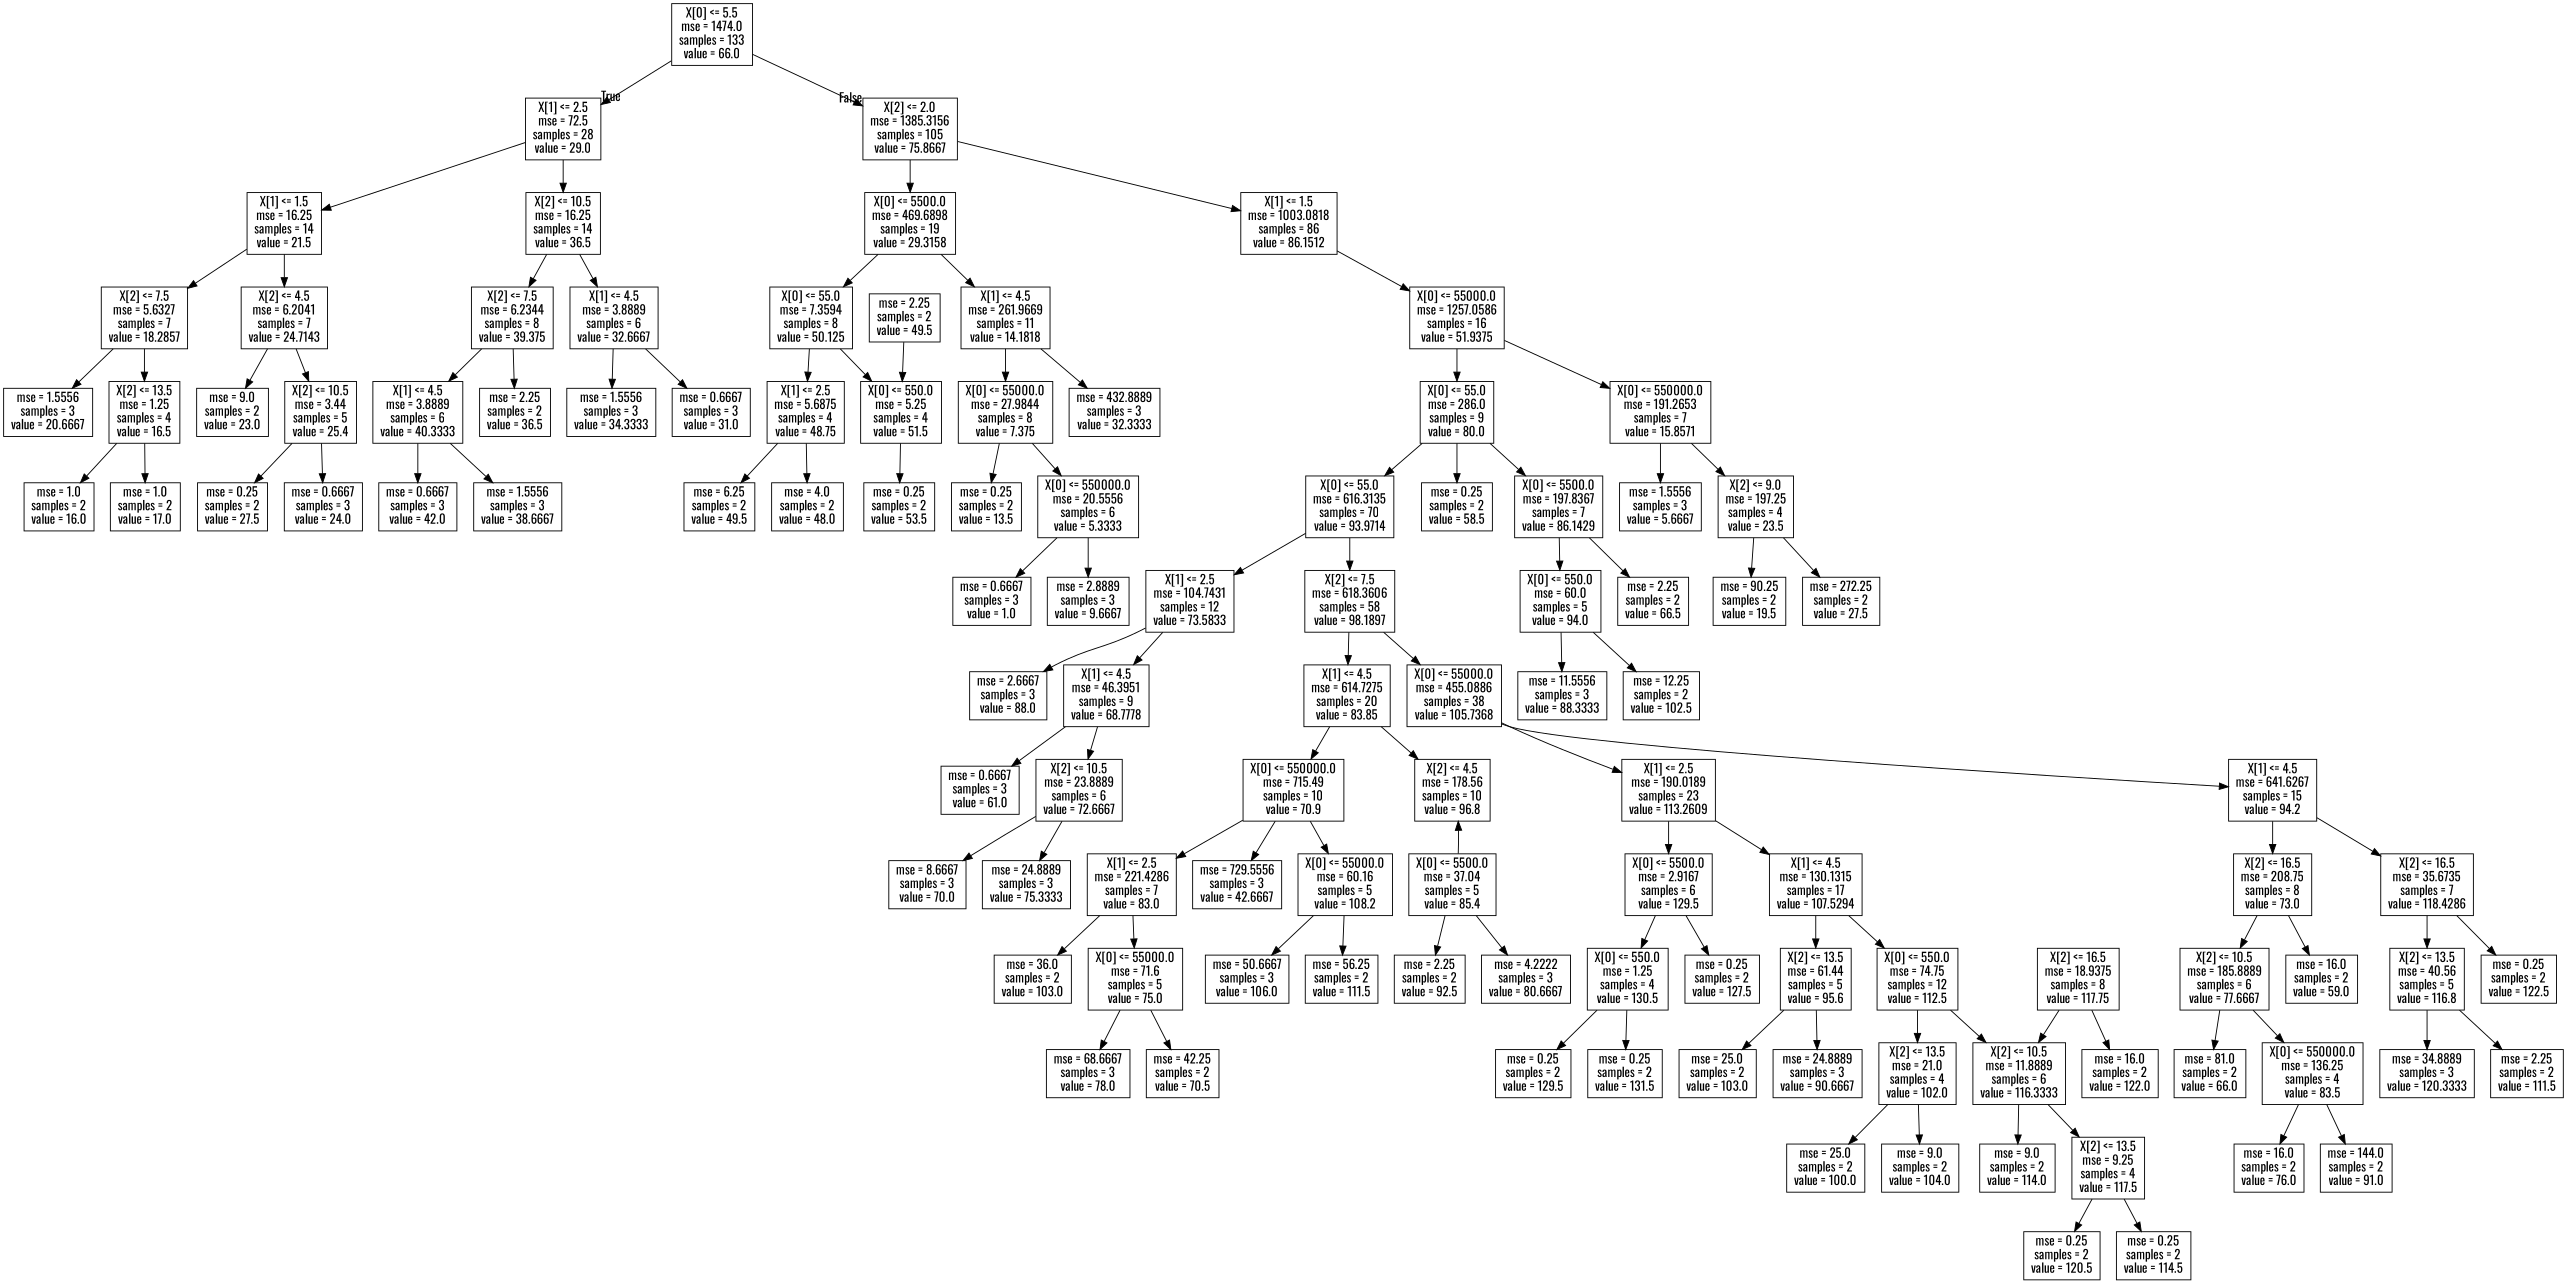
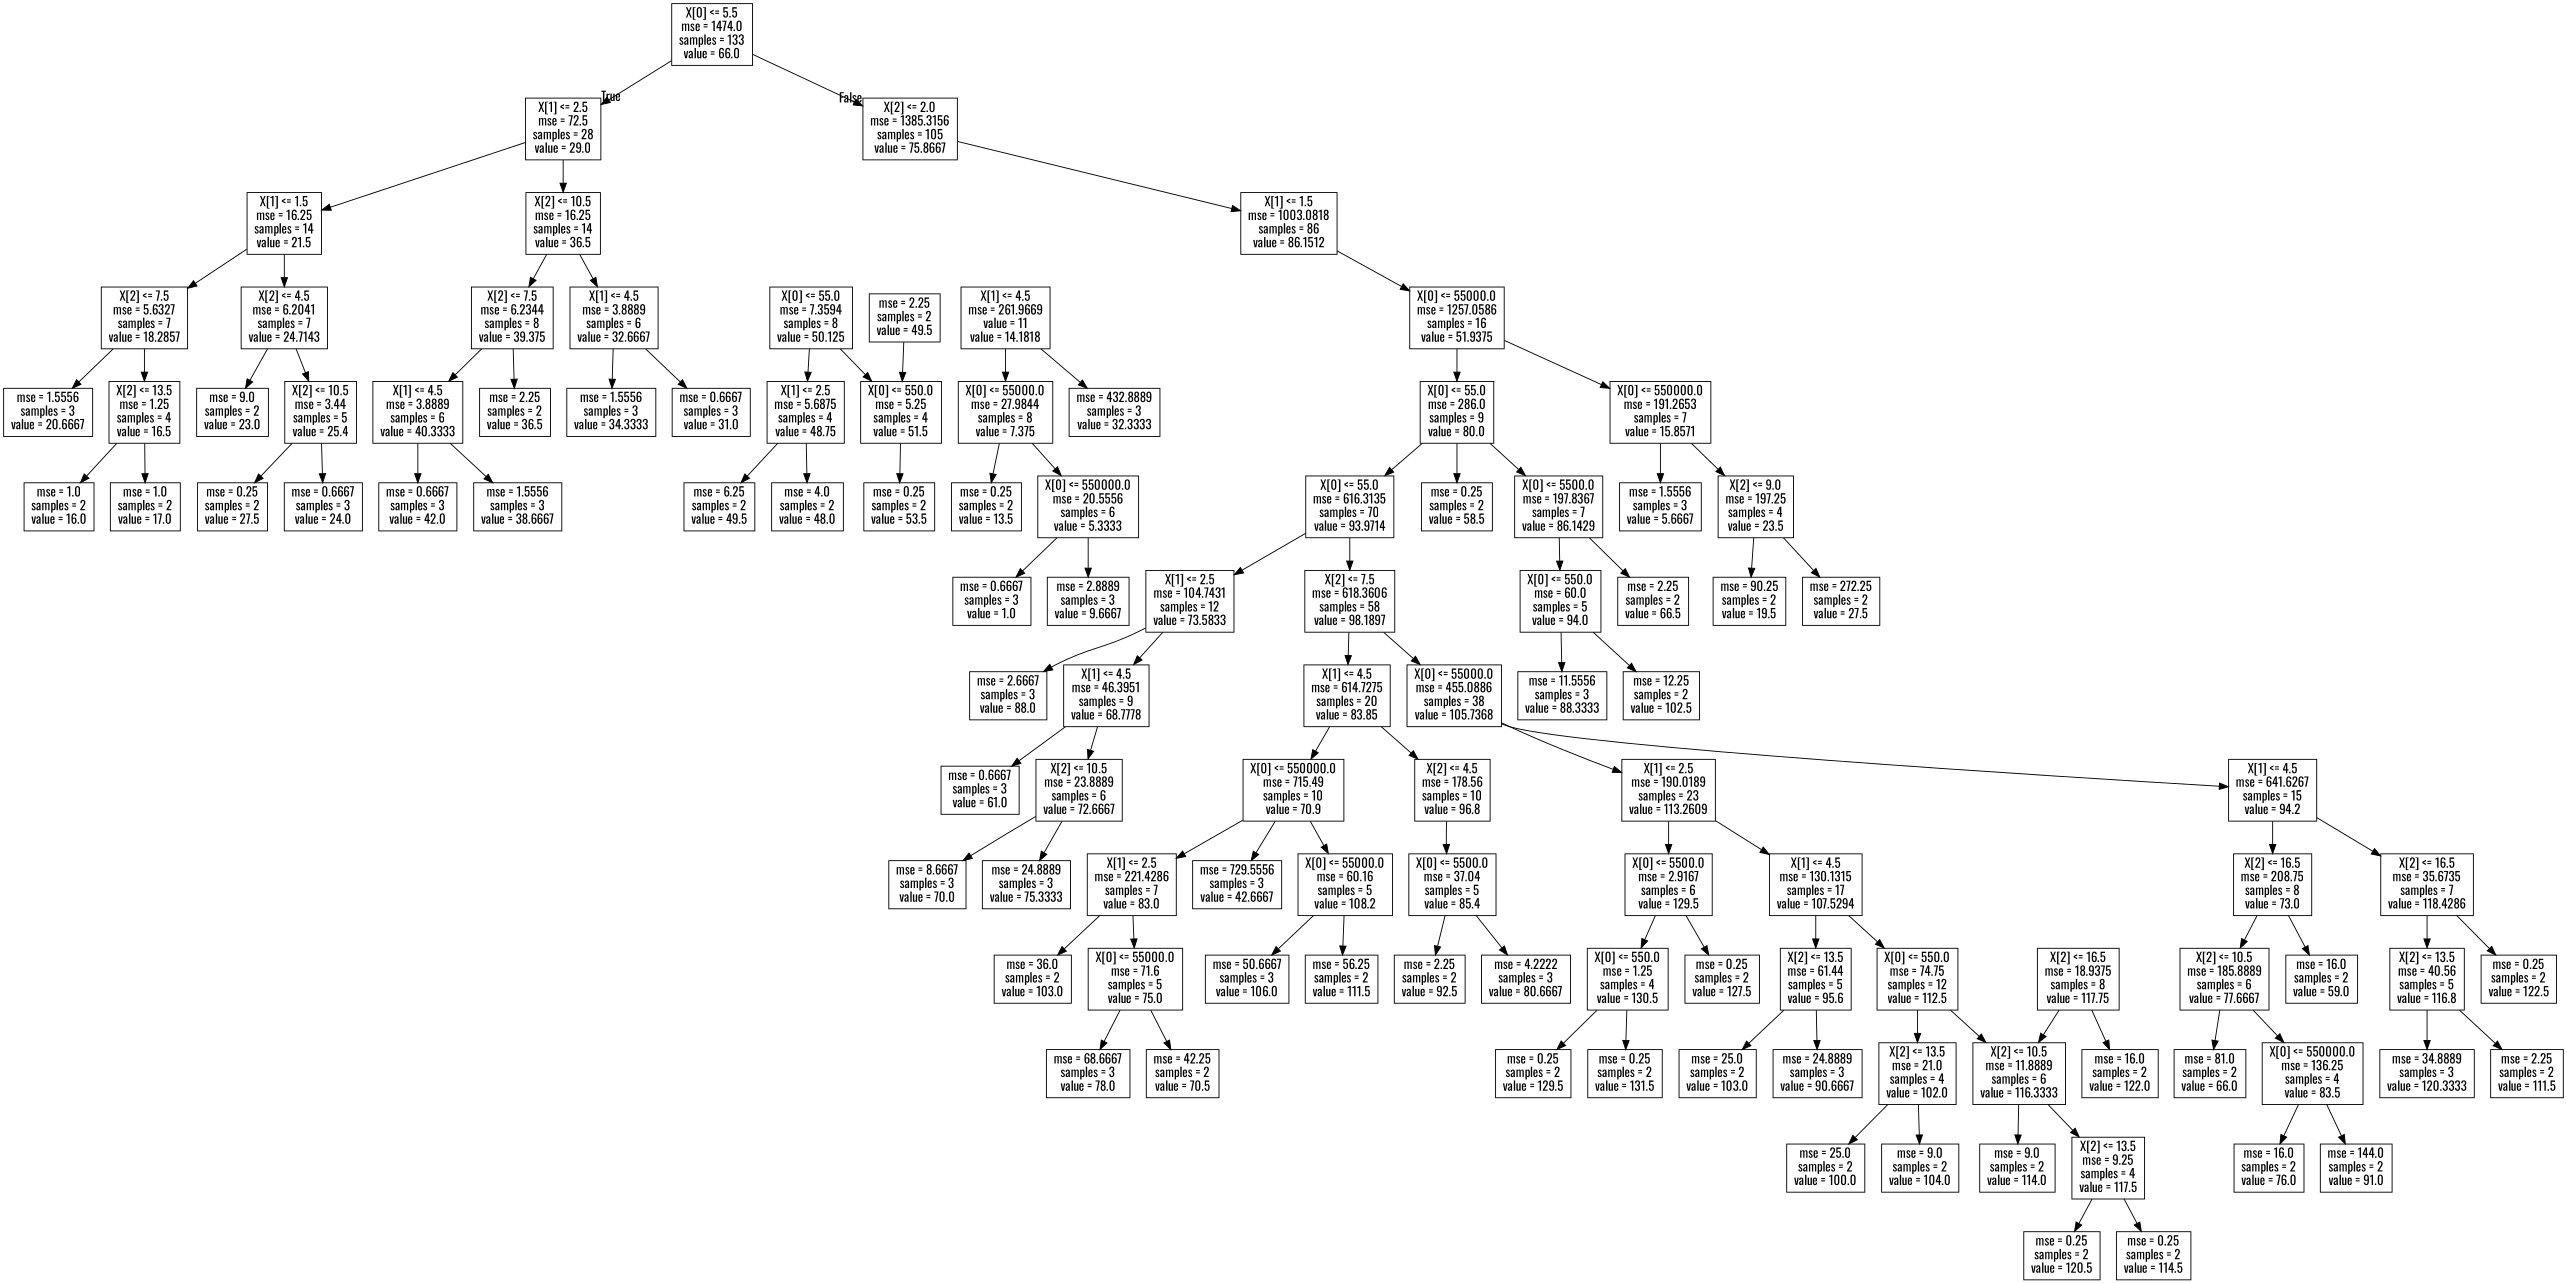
  digraph {
    fontname=Oswald
    node [fontname=Oswald shape=box]
    edge [fontname=Oswald]
    n1 [label="X[0] <= 5.5\nmse = 1474.0\nsamples = 133\nvalue = 66.0"]
    n2 [label="X[1] <= 2.5\nmse = 72.5\nsamples = 28\nvalue = 29.0"]
    n3 [label="X[2] <= 2.0\nmse = 1385.3156\nsamples = 105\nvalue = 75.8667"]
    n4 [label="X[1] <= 1.5\nmse = 16.25\nsamples = 14\nvalue = 21.5"]
    n5 [label="X[2] <= 10.5\nmse = 16.25\nsamples = 14\nvalue = 36.5"]
-   n6 [label="X[0] <= 5500.0\nmse = 469.6898\nsamples = 19\nvalue = 29.3158"]
    n7 [label="X[1] <= 1.5\nmse = 1003.0818\nsamples = 86\nvalue = 86.1512"]
    n8 [label="X[2] <= 7.5\nmse = 5.6327\nsamples = 7\nvalue = 18.2857"]
    n9 [label="X[2] <= 4.5\nmse = 6.2041\nsamples = 7\nvalue = 24.7143"]
    n10 [label="X[2] <= 7.5\nmse = 6.2344\nsamples = 8\nvalue = 39.375"]
    n11 [label="X[1] <= 4.5\nmse = 3.8889\nsamples = 6\nvalue = 32.6667"]
    n12 [label="mse = 1.5556\nsamples = 3\nvalue = 20.6667"]
    n13 [label="X[2] <= 13.5\nmse = 1.25\nsamples = 4\nvalue = 16.5"]
    n14 [label="mse = 9.0\nsamples = 2\nvalue = 23.0"]
    n15 [label="X[2] <= 10.5\nmse = 3.44\nsamples = 5\nvalue = 25.4"]
    n16 [label="mse = 1.0\nsamples = 2\nvalue = 16.0"]
    n17 [label="mse = 1.0\nsamples = 2\nvalue = 17.0"]
    n18 [label="mse = 0.25\nsamples = 2\nvalue = 27.5"]
    n19 [label="mse = 0.6667\nsamples = 3\nvalue = 24.0"]
    n20 [label="X[1] <= 4.5\nmse = 3.8889\nsamples = 6\nvalue = 40.3333"]
    n21 [label="mse = 2.25\nsamples = 2\nvalue = 36.5"]
    n22 [label="mse = 1.5556\nsamples = 3\nvalue = 34.3333"]
    n23 [label="mse = 0.6667\nsamples = 3\nvalue = 31.0"]
    n24 [label="mse = 0.6667\nsamples = 3\nvalue = 42.0"]
    n25 [label="mse = 1.5556\nsamples = 3\nvalue = 38.6667"]
    n26 [label="X[0] <= 55.0\nmse = 7.3594\nsamples = 8\nvalue = 50.125"]
-   n27 [label="X[1] <= 4.5\nmse = 261.9669\nsamples = 11\nvalue = 14.1818"]
+   n27 [label="X[1] <= 4.5\nmse = 261.9669\nvalue = 11\nvalue = 14.1818"]
    n28 [label="X[0] <= 55000.0\nmse = 1257.0586\nsamples = 16\nvalue = 51.9375"]
    n29 [label="X[1] <= 2.5\nmse = 5.6875\nsamples = 4\nvalue = 48.75"]
    n30 [label="X[0] <= 550.0\nmse = 5.25\nsamples = 4\nvalue = 51.5"]
    n31 [label="X[0] <= 55000.0\nmse = 27.9844\nsamples = 8\nvalue = 7.375"]
    n32 [label="mse = 432.8889\nsamples = 3\nvalue = 32.3333"]
    n33 [label="mse = 6.25\nsamples = 2\nvalue = 49.5"]
    n34 [label="mse = 4.0\nsamples = 2\nvalue = 48.0"]
    n35 [label="mse = 0.25\nsamples = 2\nvalue = 53.5"]
    n36 [label="mse = 2.25\nsamples = 2\nvalue = 49.5"]
    n37 [label="mse = 0.25\nsamples = 2\nvalue = 13.5"]
    n38 [label="X[0] <= 550000.0\nmse = 20.5556\nsamples = 6\nvalue = 5.3333"]
    n39 [label="mse = 0.6667\nsamples = 3\nvalue = 1.0"]
    n40 [label="mse = 2.8889\nsamples = 3\nvalue = 9.6667"]
    n41 [label="X[0] <= 55.0\nmse = 286.0\nsamples = 9\nvalue = 80.0"]
    n42 [label="X[0] <= 550000.0\nmse = 191.2653\nsamples = 7\nvalue = 15.8571"]
    n43 [label="X[0] <= 55.0\nmse = 616.3135\nsamples = 70\nvalue = 93.9714"]
    n44 [label="X[1] <= 2.5\nmse = 104.7431\nsamples = 12\nvalue = 73.5833"]
    n45 [label="X[2] <= 7.5\nmse = 618.3606\nsamples = 58\nvalue = 98.1897"]
    n46 [label="mse = 0.25\nsamples = 2\nvalue = 58.5"]
    n47 [label="X[0] <= 5500.0\nmse = 197.8367\nsamples = 7\nvalue = 86.1429"]
    n48 [label="mse = 1.5556\nsamples = 3\nvalue = 5.6667"]
    n49 [label="X[2] <= 9.0\nmse = 197.25\nsamples = 4\nvalue = 23.5"]
    n50 [label="X[0] <= 550.0\nmse = 60.0\nsamples = 5\nvalue = 94.0"]
    n51 [label="mse = 2.25\nsamples = 2\nvalue = 66.5"]
    n52 [label="mse = 11.5556\nsamples = 3\nvalue = 88.3333"]
    n53 [label="mse = 12.25\nsamples = 2\nvalue = 102.5"]
    n54 [label="mse = 90.25\nsamples = 2\nvalue = 19.5"]
    n55 [label="mse = 272.25\nsamples = 2\nvalue = 27.5"]
    n56 [label="mse = 2.6667\nsamples = 3\nvalue = 88.0"]
    n57 [label="X[1] <= 4.5\nmse = 46.3951\nsamples = 9\nvalue = 68.7778"]
    n58 [label="X[1] <= 4.5\nmse = 614.7275\nsamples = 20\nvalue = 83.85"]
    n59 [label="X[0] <= 55000.0\nmse = 455.0886\nsamples = 38\nvalue = 105.7368"]
    n60 [label="mse = 0.6667\nsamples = 3\nvalue = 61.0"]
    n61 [label="X[2] <= 10.5\nmse = 23.8889\nsamples = 6\nvalue = 72.6667"]
    n62 [label="mse = 8.6667\nsamples = 3\nvalue = 70.0"]
    n63 [label="mse = 24.8889\nsamples = 3\nvalue = 75.3333"]
    n64 [label="X[0] <= 550000.0\nmse = 715.49\nsamples = 10\nvalue = 70.9"]
    n65 [label="X[2] <= 4.5\nmse = 178.56\nsamples = 10\nvalue = 96.8"]
    n66 [label="X[1] <= 2.5\nmse = 190.0189\nsamples = 23\nvalue = 113.2609"]
    n67 [label="X[1] <= 4.5\nmse = 641.6267\nsamples = 15\nvalue = 94.2"]
    n68 [label="X[1] <= 2.5\nmse = 221.4286\nsamples = 7\nvalue = 83.0"]
    n69 [label="mse = 729.5556\nsamples = 3\nvalue = 42.6667"]
    n70 [label="X[0] <= 55000.0\nmse = 60.16\nsamples = 5\nvalue = 108.2"]
    n71 [label="X[0] <= 5500.0\nmse = 37.04\nsamples = 5\nvalue = 85.4"]
    n72 [label="mse = 36.0\nsamples = 2\nvalue = 103.0"]
    n73 [label="X[0] <= 55000.0\nmse = 71.6\nsamples = 5\nvalue = 75.0"]
    n74 [label="mse = 68.6667\nsamples = 3\nvalue = 78.0"]
    n75 [label="mse = 42.25\nsamples = 2\nvalue = 70.5"]
    n76 [label="mse = 2.25\nsamples = 2\nvalue = 92.5"]
    n77 [label="mse = 4.2222\nsamples = 3\nvalue = 80.6667"]
    n78 [label="mse = 50.6667\nsamples = 3\nvalue = 106.0"]
    n79 [label="mse = 56.25\nsamples = 2\nvalue = 111.5"]
    n80 [label="X[0] <= 5500.0\nmse = 2.9167\nsamples = 6\nvalue = 129.5"]
    n81 [label="X[1] <= 4.5\nmse = 130.1315\nsamples = 17\nvalue = 107.5294"]
    n82 [label="X[2] <= 16.5\nmse = 208.75\nsamples = 8\nvalue = 73.0"]
    n83 [label="X[2] <= 16.5\nmse = 35.6735\nsamples = 7\nvalue = 118.4286"]
    n84 [label="X[0] <= 550.0\nmse = 1.25\nsamples = 4\nvalue = 130.5"]
    n85 [label="mse = 0.25\nsamples = 2\nvalue = 127.5"]
    n86 [label="X[2] <= 13.5\nmse = 61.44\nsamples = 5\nvalue = 95.6"]
    n87 [label="X[0] <= 550.0\nmse = 74.75\nsamples = 12\nvalue = 112.5"]
    n88 [label="mse = 0.25\nsamples = 2\nvalue = 129.5"]
    n89 [label="mse = 0.25\nsamples = 2\nvalue = 131.5"]
    n90 [label="mse = 25.0\nsamples = 2\nvalue = 103.0"]
    n91 [label="mse = 24.8889\nsamples = 3\nvalue = 90.6667"]
    n92 [label="X[2] <= 13.5\nmse = 21.0\nsamples = 4\nvalue = 102.0"]
    n93 [label="X[2] <= 10.5\nmse = 11.8889\nsamples = 6\nvalue = 116.3333"]
    n94 [label="mse = 25.0\nsamples = 2\nvalue = 100.0"]
    n95 [label="mse = 9.0\nsamples = 2\nvalue = 104.0"]
    n96 [label="X[2] <= 16.5\nmse = 18.9375\nsamples = 8\nvalue = 117.75"]
    n97 [label="mse = 16.0\nsamples = 2\nvalue = 122.0"]
    n98 [label="mse = 9.0\nsamples = 2\nvalue = 114.0"]
    n99 [label="X[2] <= 13.5\nmse = 9.25\nsamples = 4\nvalue = 117.5"]
    n100 [label="mse = 0.25\nsamples = 2\nvalue = 120.5"]
    n101 [label="mse = 0.25\nsamples = 2\nvalue = 114.5"]
    n102 [label="X[2] <= 10.5\nmse = 185.8889\nsamples = 6\nvalue = 77.6667"]
    n103 [label="mse = 16.0\nsamples = 2\nvalue = 59.0"]
    n104 [label="X[2] <= 13.5\nmse = 40.56\nsamples = 5\nvalue = 116.8"]
    n105 [label="mse = 0.25\nsamples = 2\nvalue = 122.5"]
    n106 [label="mse = 81.0\nsamples = 2\nvalue = 66.0"]
    n107 [label="X[0] <= 550000.0\nmse = 136.25\nsamples = 4\nvalue = 83.5"]
    n108 [label="mse = 16.0\nsamples = 2\nvalue = 76.0"]
    n109 [label="mse = 144.0\nsamples = 2\nvalue = 91.0"]
    n110 [label="mse = 34.8889\nsamples = 3\nvalue = 120.3333"]
    n111 [label="mse = 2.25\nsamples = 2\nvalue = 111.5"]
    n1 -> n2 [headlabel=True labelangle=45 labeldistance=2.5]
    n1 -> n3 [headlabel=False labelangle=-45 labeldistance=2.5]
    n2 -> n4
    n2 -> n5
-   n3 -> n6
    n3 -> n7
    n4 -> n8
    n4 -> n9
    n5 -> n10
    n5 -> n11
-   n6 -> n26
-   n6 -> n27
    n7 -> n28
    n8 -> n12
    n8 -> n13
    n9 -> n14
    n9 -> n15
    n10 -> n20
    n10 -> n21
    n11 -> n22
    n11 -> n23
    n13 -> n16
    n13 -> n17
    n15 -> n18
    n15 -> n19
    n20 -> n24
    n20 -> n25
    n26 -> n29
    n26 -> n30
    n27 -> n31
    n27 -> n32
    n28 -> n41
    n28 -> n42
    n29 -> n33
    n29 -> n34
    n30 -> n35
    n31 -> n37
    n31 -> n38
    n36 -> n30
    n38 -> n39
    n38 -> n40
    n41 -> n43
    n41 -> n46
    n41 -> n47
    n42 -> n48
    n42 -> n49
    n43 -> n44
    n43 -> n45
    n44 -> n56
    n44 -> n57
    n45 -> n58
    n45 -> n59
    n47 -> n50
    n47 -> n51
    n49 -> n54
    n49 -> n55
    n50 -> n52
    n50 -> n53
    n57 -> n60
    n57 -> n61
    n58 -> n64
    n58 -> n65
    n59 -> n66
    n59 -> n67
    n61 -> n62
    n61 -> n63
    n64 -> n68
    n64 -> n69
    n64 -> n70
-   n71 -> n65
+   n65 -> n71
    n66 -> n80
    n66 -> n81
    n67 -> n82
    n67 -> n83
    n68 -> n72
    n68 -> n73
    n70 -> n78
    n70 -> n79
    n71 -> n76
    n71 -> n77
    n73 -> n74
    n73 -> n75
    n80 -> n84
    n80 -> n85
    n81 -> n86
    n81 -> n87
    n82 -> n102
    n82 -> n103
    n83 -> n104
    n83 -> n105
    n84 -> n88
    n84 -> n89
    n86 -> n90
    n86 -> n91
    n87 -> n92
    n87 -> n93
    n92 -> n94
    n92 -> n95
    n93 -> n98
    n93 -> n99
    n96 -> n93
    n96 -> n97
    n99 -> n100
    n99 -> n101
    n102 -> n106
    n102 -> n107
    n104 -> n110
    n104 -> n111
    n107 -> n108
    n107 -> n109
  }
